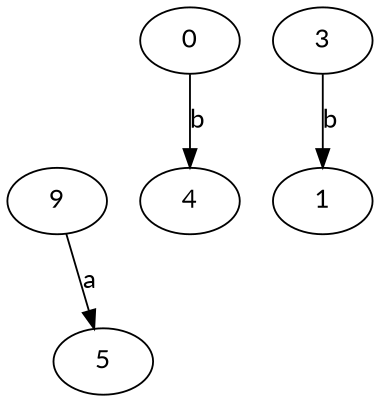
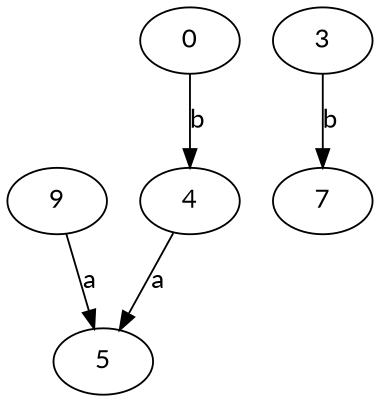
  strict digraph {
    fontname=Lato
    node [fontname=Lato]
    edge [fontname=Lato]
    n1 [label=9]
    5
    3
-   7 [label=1]
+   7
    0
    4
    n1 -> 5 [label=a]
    3 -> 7 [label=b]
    0 -> 4 [label=b]
+   4 -> 5 [label=a]
  }
